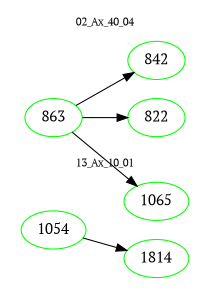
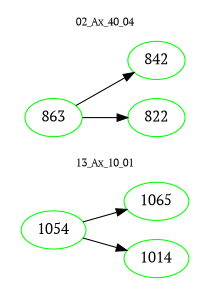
  digraph {
    fontname="PT Serif"
    rankdir=LR
    node [color=green fontname="PT Serif"]
    edge [color=black fontname="PT Serif"]
    n1 [label=863]
    n2 [label=822]
    n3 [label=842]
    n4 [label=1054]
-   n5 [label=1814]
+   n5 [label=1014]
    n6 [label=1065]
    subgraph cluster_1 {
      color=white
      fontsize=10
      label="02_Ax_40_04"
      n1
      n2
      n3
    }
    subgraph cluster_2 {
      color=white
      fontsize=10
      label="13_Ax_10_01"
      n4
      n5
      n6
    }
    n1 -> n2
    n1 -> n3
    n4 -> n5
-   n1 -> n6
+   n4 -> n6
  }
